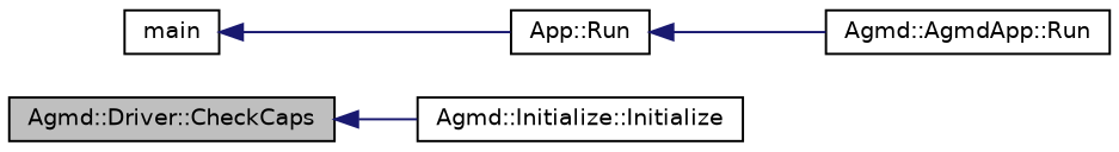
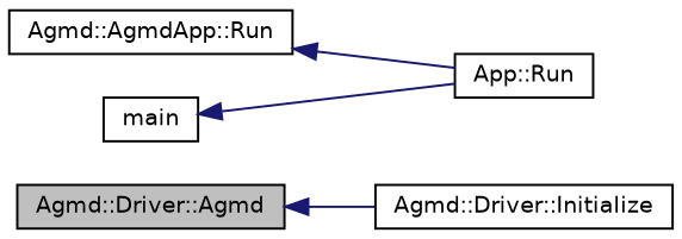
  digraph {
    rankdir=LR
    node [color=black fillcolor=white fontname=Helvetica fontsize=10 shape=record style=filled]
    edge [color=midnightblue dir=back fontname=Helvetica fontsize=10 labelfontname=Helvetica labelfontsize=10 style=solid]
-   n1 [fillcolor=grey75 fontcolor=black height=0.2 label="Agmd::Driver::CheckCaps" width=0.4]
-   n2 [height=0.2 label="Agmd::Initialize::Initialize" width=0.4]
+   n1 [fillcolor=grey75 fontcolor=black height=0.2 label="Agmd::Driver::Agmd" width=0.4]
+   n2 [height=0.2 label="Agmd::Driver::Initialize" width=0.4]
    n3 [height=0.2 label="Agmd::AgmdApp::Run" width=0.4]
    n4 [height=0.2 label="App::Run" width=0.4]
    n5 [height=0.2 label=main width=0.4]
    n1 -> n2
-   n4 -> n3
+   n3 -> n4
    n5 -> n4
  }
